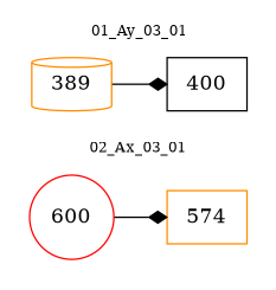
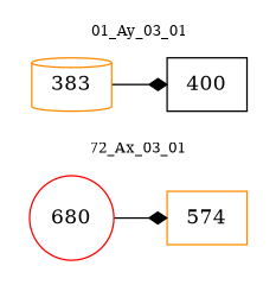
  digraph {
    rankdir=LR
    node [color=darkorange shape=box]
    edge [arrowhead=diamond color=black]
-   n1 [color=red label=600 shape=circle]
+   n1 [color=red label=680 shape=circle]
    n2 [label=574]
-   n3 [label=389 shape=cylinder]
+   n3 [label=383 shape=cylinder]
    n4 [color=black label=400]
    subgraph cluster_1 {
      color=white
      fontsize=10
-     label="02_Ax_03_01"
+     label="72_Ax_03_01"
      n1
      n2
    }
    subgraph cluster_2 {
      color=white
      fontsize=10
      label="01_Ay_03_01"
      n3
      n4
    }
    n1 -> n2
    n3 -> n4
  }
